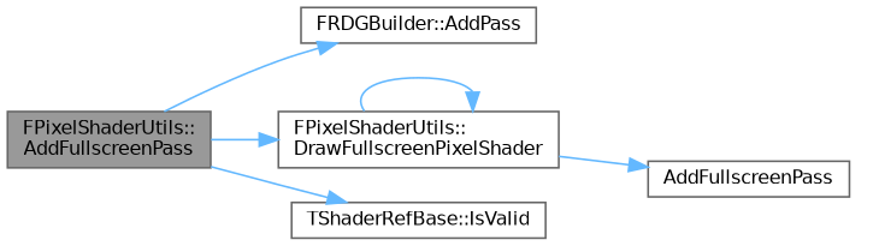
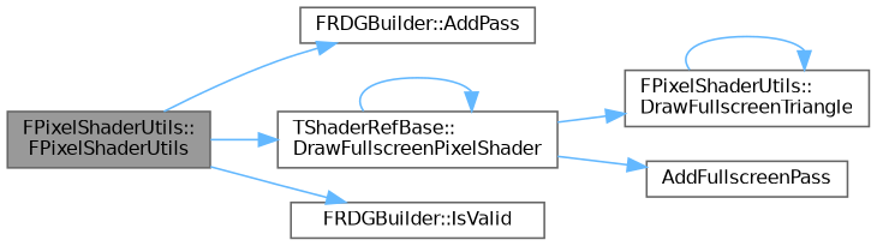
  digraph {
    rankdir=LR
    node [color=grey40 fillcolor=white fontname=Helvetica fontsize=10 shape=box style=filled]
    edge [color=steelblue1 fontname=Helvetica fontsize=10 labelfontname=Helvetica labelfontsize=10 style=solid]
-   n1 [color=gray40 fillcolor=grey60 fontcolor=black height=0.2 label="FPixelShaderUtils::\lAddFullscreenPass" width=0.4]
+   n1 [color=gray40 fillcolor=grey60 fontcolor=black height=0.2 label="FPixelShaderUtils::\lFPixelShaderUtils" width=0.4]
    n2 [height=0.2 label="FRDGBuilder::AddPass" width=0.4]
-   n3 [height=0.2 label="FPixelShaderUtils::\lDrawFullscreenPixelShader" width=0.4]
-   n4 [height=0.2 label="TShaderRefBase::IsValid" width=0.4]
+   n3 [height=0.2 label="TShaderRefBase::\lDrawFullscreenPixelShader" width=0.4]
+   n4 [height=0.2 label="FRDGBuilder::IsValid" width=0.4]
+   n5 [height=0.2 label="FPixelShaderUtils::\lDrawFullscreenTriangle" width=0.4]
    n6 [height=0.2 label=AddFullscreenPass width=0.4]
    n1 -> n2
    n1 -> n3
    n1 -> n4
    n3 -> n3
+   n3 -> n5
    n3 -> n6
+   n5 -> n5
  }
